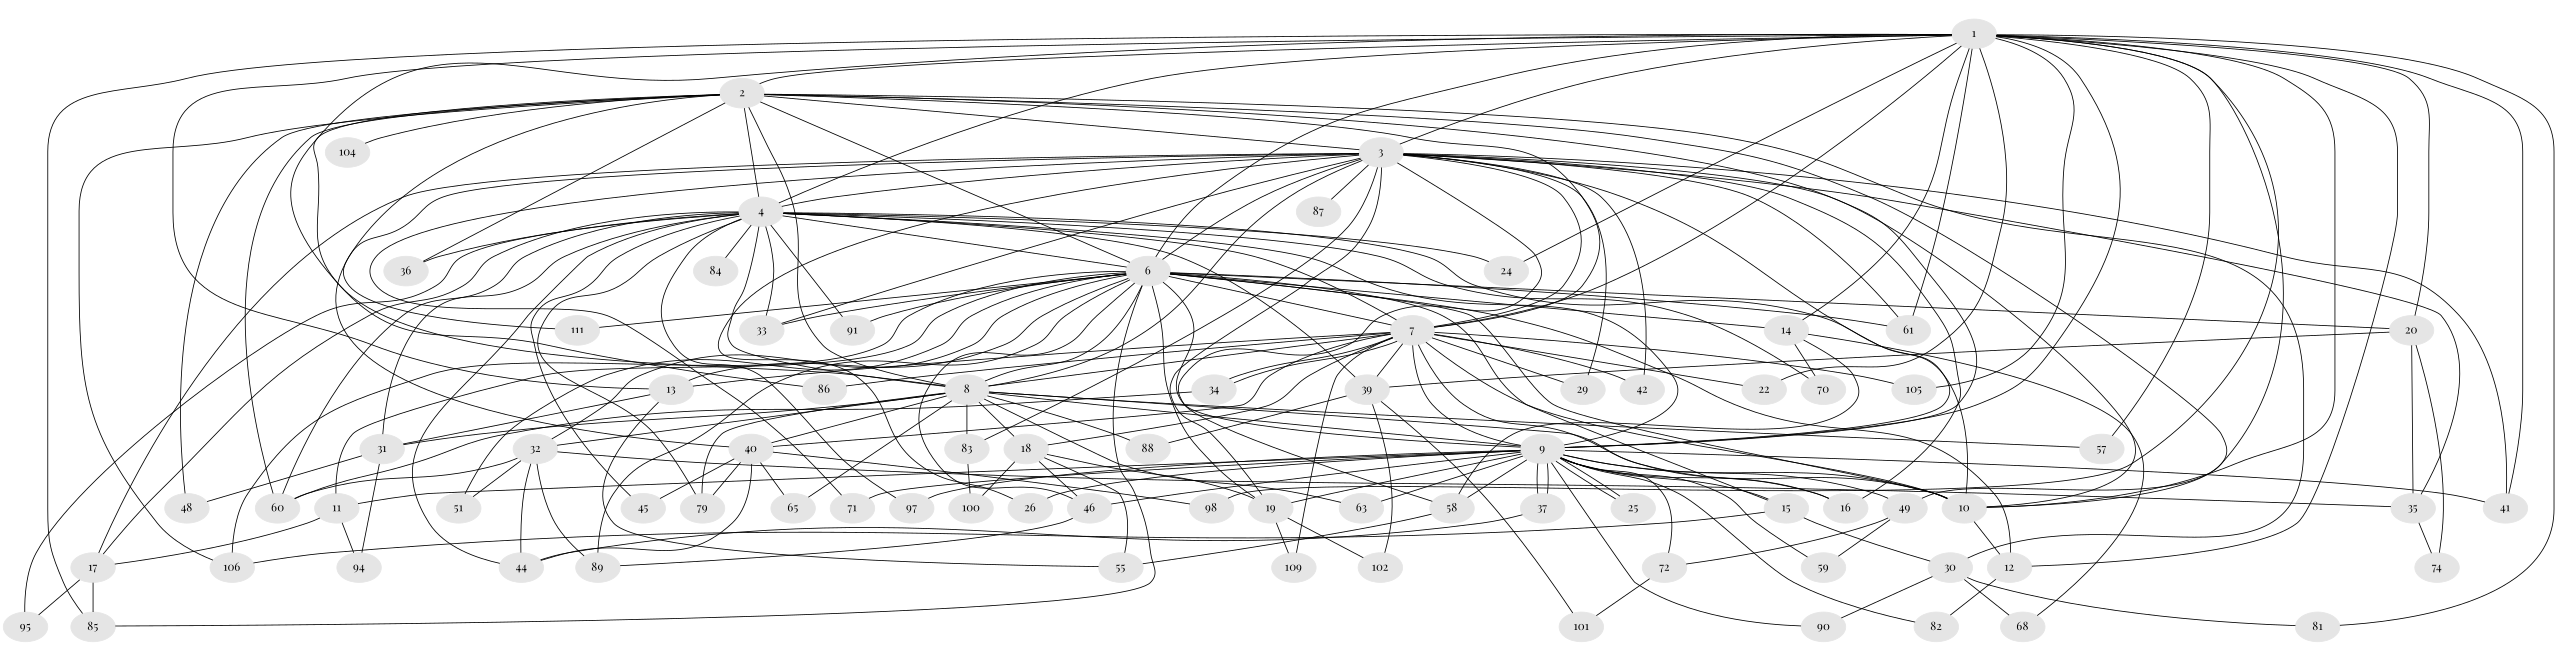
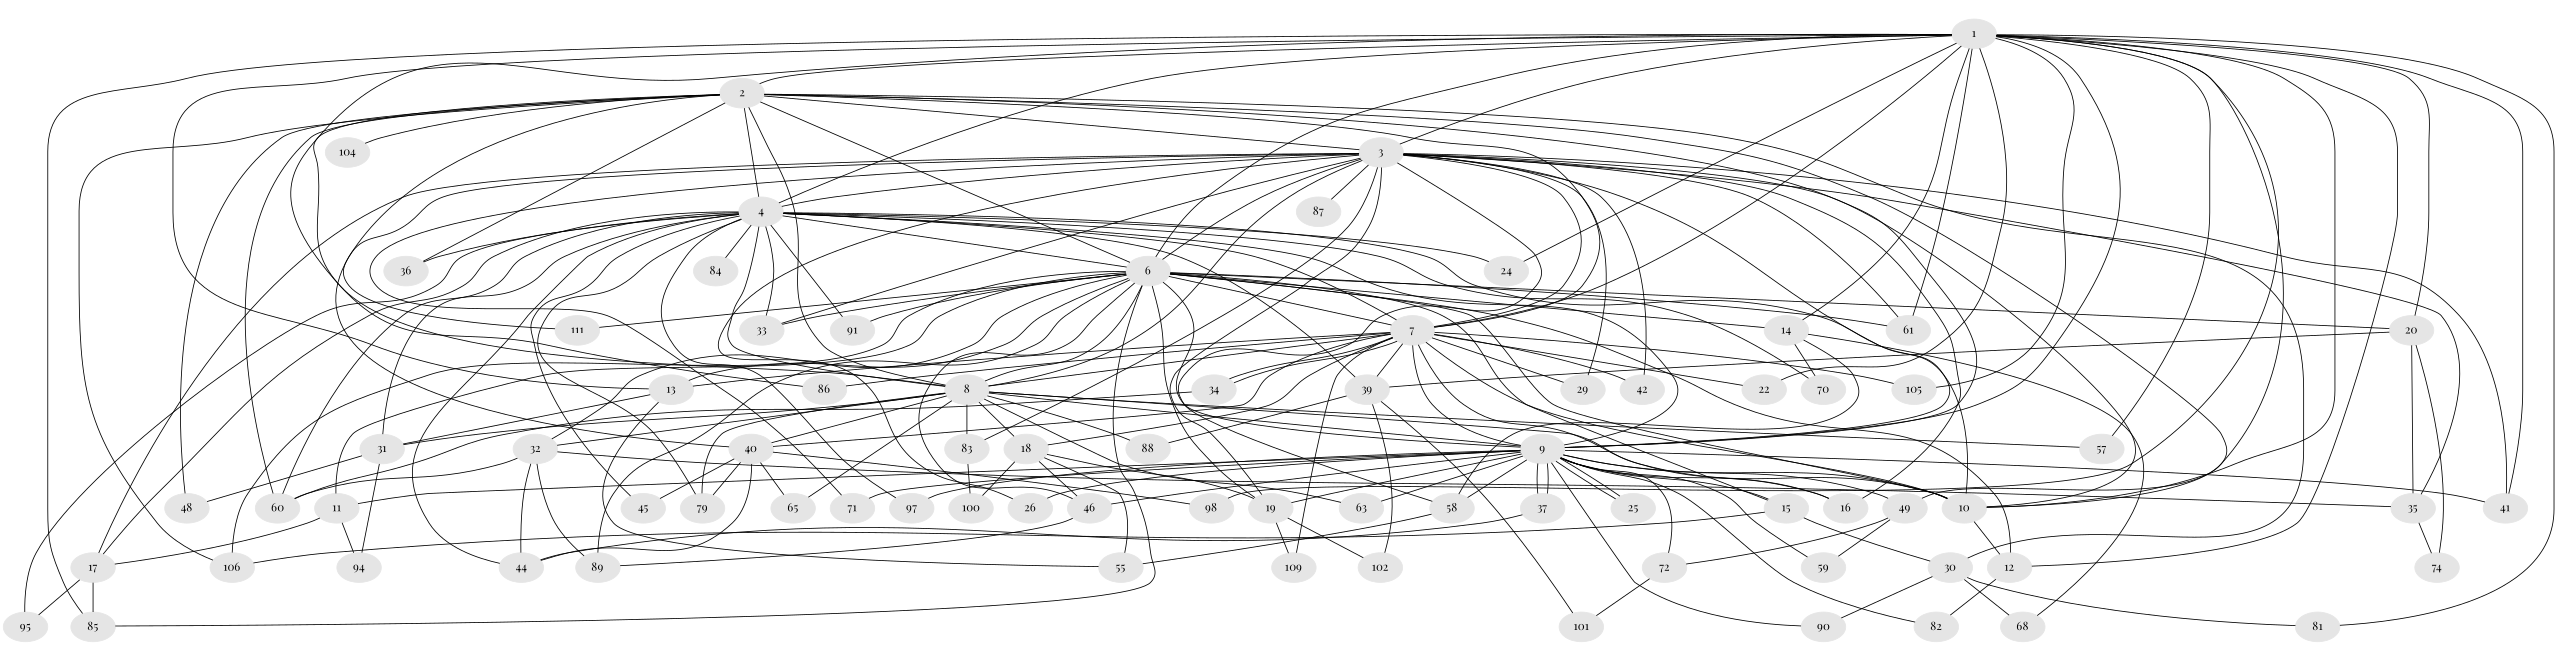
  graph {
    fontname="Playfair Display"
    node [color=gray90 fontname="Playfair Display" style=filled]
    edge [fontname="Playfair Display"]
    1 [super="+56"]
    2 [super="+77"]
    3 [super="+5"]
    4 [super="+66"]
    6 [super="+64"]
    7 [super="+69"]
    8 [super="+99"]
    9 [super="+47"]
    10
    12 [super="+27"]
    13 [super="+21"]
    14
    20 [super="+103"]
    22
    24
    41 [super="+54"]
    49
    57
    61 [super="+67"]
    81
    85 [super="+93"]
    98
    105
    30
    36
    48
    60 [super="+110"]
    86
    104
    106
    111
    16
    17 [super="+53"]
    19 [super="+50"]
    26
    n36 [label=58 super="+76"]
    29
    33 [super="+52"]
    35
    40 [super="+62"]
    42
    71
    83
    87
    31 [super="+43"]
    39 [super="+58"]
    44 [super="+73"]
    45
    70
    79 [super="+107"]
    84
    91
    95
    97
    11 [super="+92"]
    15 [super="+108"]
    32 [super="+38"]
    46 [super="+78"]
-   51
    89 [super="+96"]
    18 [super="+23"]
    34
    109
    63
    65
    88
    25
    37 [super="+75"]
    59
    72
    82
    90
    55 [super="+80"]
    68
    74
    102
    100
    94
    101
    1 -- 2
    1 -- 3 [weight=2]
    1 -- 4
    1 -- 6
    1 -- 7
    1 -- 8 [weight=2]
    1 -- 9
    1 -- 10
    1 -- 12
    1 -- 13
    1 -- 14
    1 -- 20
    1 -- 22
    1 -- 24
    1 -- 41
    1 -- 49
    1 -- 57
    1 -- 61
    1 -- 81
    1 -- 85
    1 -- 98
    1 -- 105
    2 -- 3 [weight=2]
    2 -- 4
    2 -- 6 [weight=2]
    2 -- 7
    2 -- 8
    2 -- 9
    2 -- 10
    2 -- 30
    2 -- 36
    2 -- 48
    2 -- 60
    2 -- 86
    2 -- 104 [weight=2]
    2 -- 106
    2 -- 111
    3 -- 4 [weight=2]
    3 -- 6 [weight=2]
    3 -- 7 [weight=2]
    3 -- 8 [weight=2]
    3 -- 9 [weight=2]
    3 -- 10 [weight=2]
    3 -- 41
    3 -- 61
    3 -- 16
    3 -- 17 [weight=2]
    3 -- 19
    3 -- 26
    3 -- n36
    3 -- 29
    3 -- 33
    3 -- 35
    3 -- 40
    3 -- 42
    3 -- 71
    3 -- 83
    3 -- 87
    4 -- 6
    4 -- 7
    4 -- 8 [weight=2]
    4 -- 9
    4 -- 10
    4 -- 24
    4 -- 36
    4 -- 60
    4 -- 17
    4 -- 33
    4 -- 31
    4 -- 39
    4 -- 44
    4 -- 45
    4 -- 70
    4 -- 79
    4 -- 84
    4 -- 91
    4 -- 95
    4 -- 97
    6 -- 7
    6 -- 8
    6 -- 9
    6 -- 10
    6 -- 12
    6 -- 13
    6 -- 14
    6 -- 20 [weight=2]
    6 -- 61
    6 -- 85
    6 -- 106
    6 -- 111
    6 -- 19 [weight=2]
    6 -- 33
    6 -- 91
    6 -- 11
    6 -- 15
    6 -- 32
    6 -- 46
-   6 -- 51
    6 -- 89
    7 -- 8
    7 -- 9 [weight=2]
    7 -- 10
    7 -- 13
    7 -- 22
    7 -- 105
    7 -- 86
    7 -- 16
    7 -- 29
    7 -- 40
    7 -- 42
    7 -- 39
    7 -- 18
    7 -- 34
    7 -- 34
    7 -- 109
    8 -- 9
    8 -- 10
    8 -- 57
    8 -- 40
    8 -- 83
    8 -- 31
    8 -- 79
    8 -- 32
    8 -- 18
    8 -- 63
    8 -- 65
    8 -- 88
    9 -- 10
    9 -- 41
    9 -- 49
    9 -- 16
    9 -- 19
    9 -- 26
    9 -- n36
    9 -- 71
    9 -- 97
    9 -- 11
    9 -- 15
    9 -- 46
    9 -- 63
    9 -- 25
    9 -- 25
    9 -- 37
    9 -- 37
    9 -- 59
    9 -- 72
    9 -- 82
    9 -- 90
    10 -- 12
    12 -- 82
    13 -- 31
    13 -- 55
    14 -- n36
    14 -- 70
    14 -- 68
    20 -- 35
    20 -- 39
    20 -- 74
    49 -- 59
    49 -- 72
    30 -- 81
    30 -- 90
    30 -- 68
    17 -- 85
    17 -- 95
    19 -- 109
    19 -- 102
    n36 -- 55
    35 -- 74
    40 -- 98
    40 -- 44
    40 -- 45
    40 -- 79
    40 -- 65
    83 -- 100
    31 -- 48
    31 -- 94
    39 -- 88
    39 -- 102
    39 -- 101
    11 -- 17
    11 -- 94
    15 -- 30
    15 -- 106
    32 -- 60
    32 -- 35
    32 -- 44
-   32 -- 51
    32 -- 89
    46 -- 89
    18 -- 19
    18 -- 46
    18 -- 55
    18 -- 100
    34 -- 60
    37 -- 44
    72 -- 101
  }
